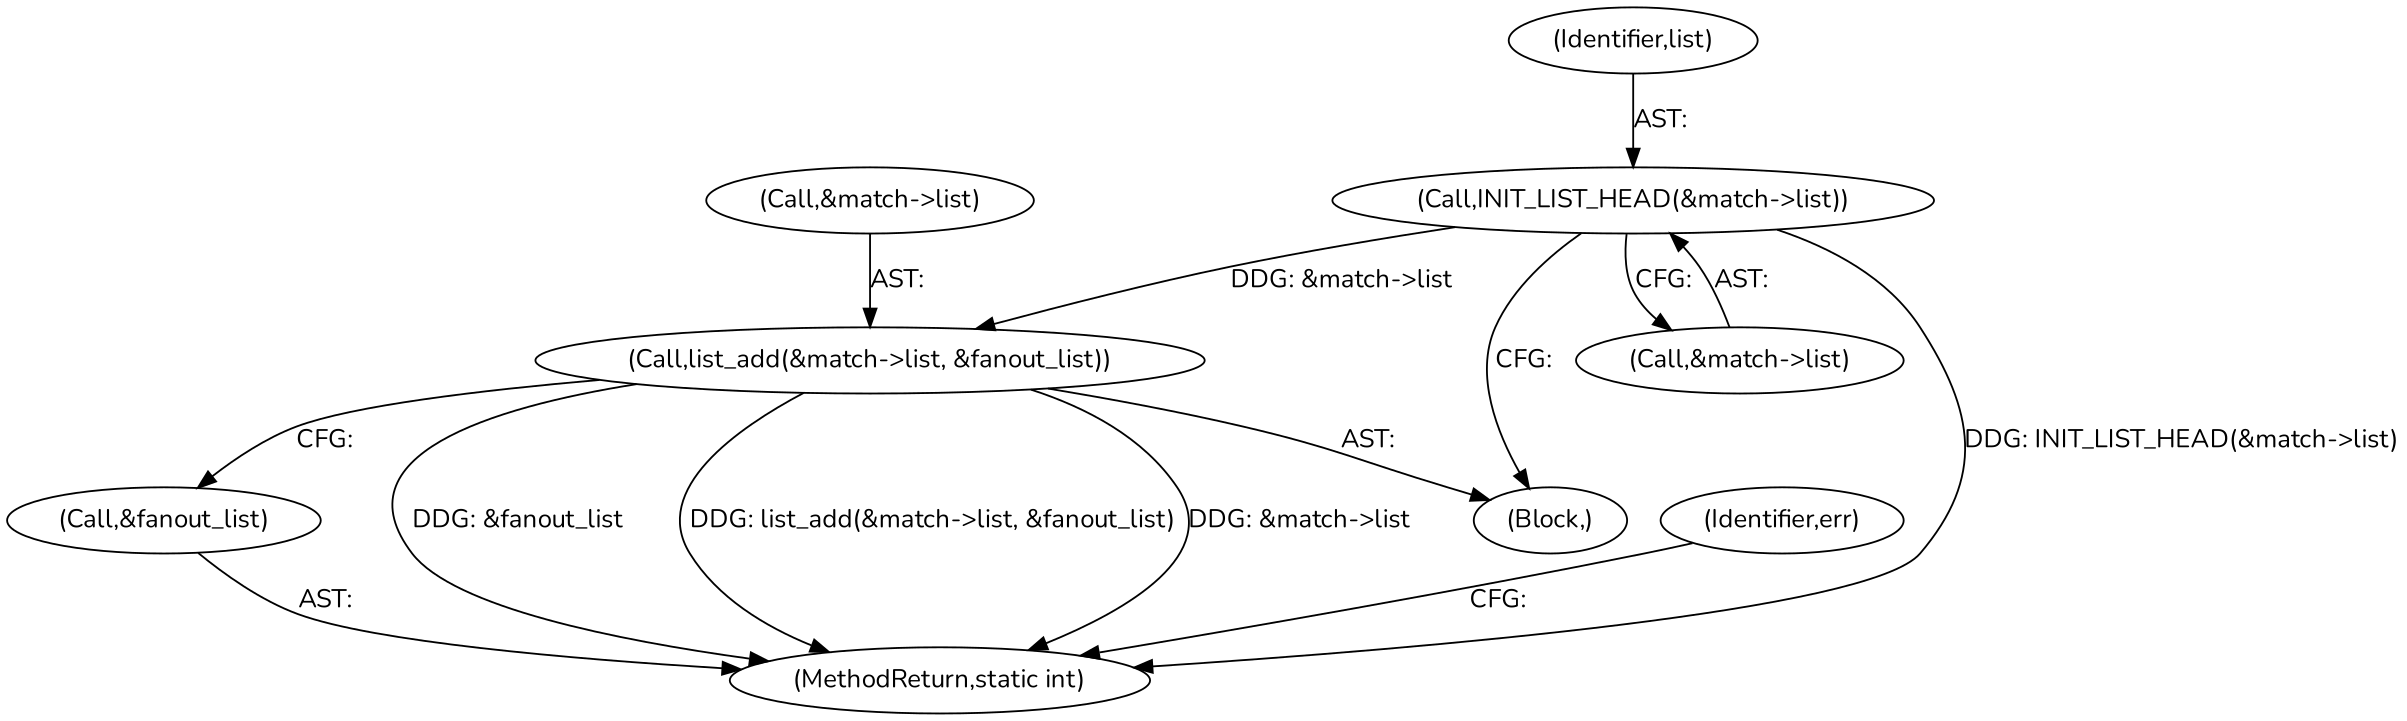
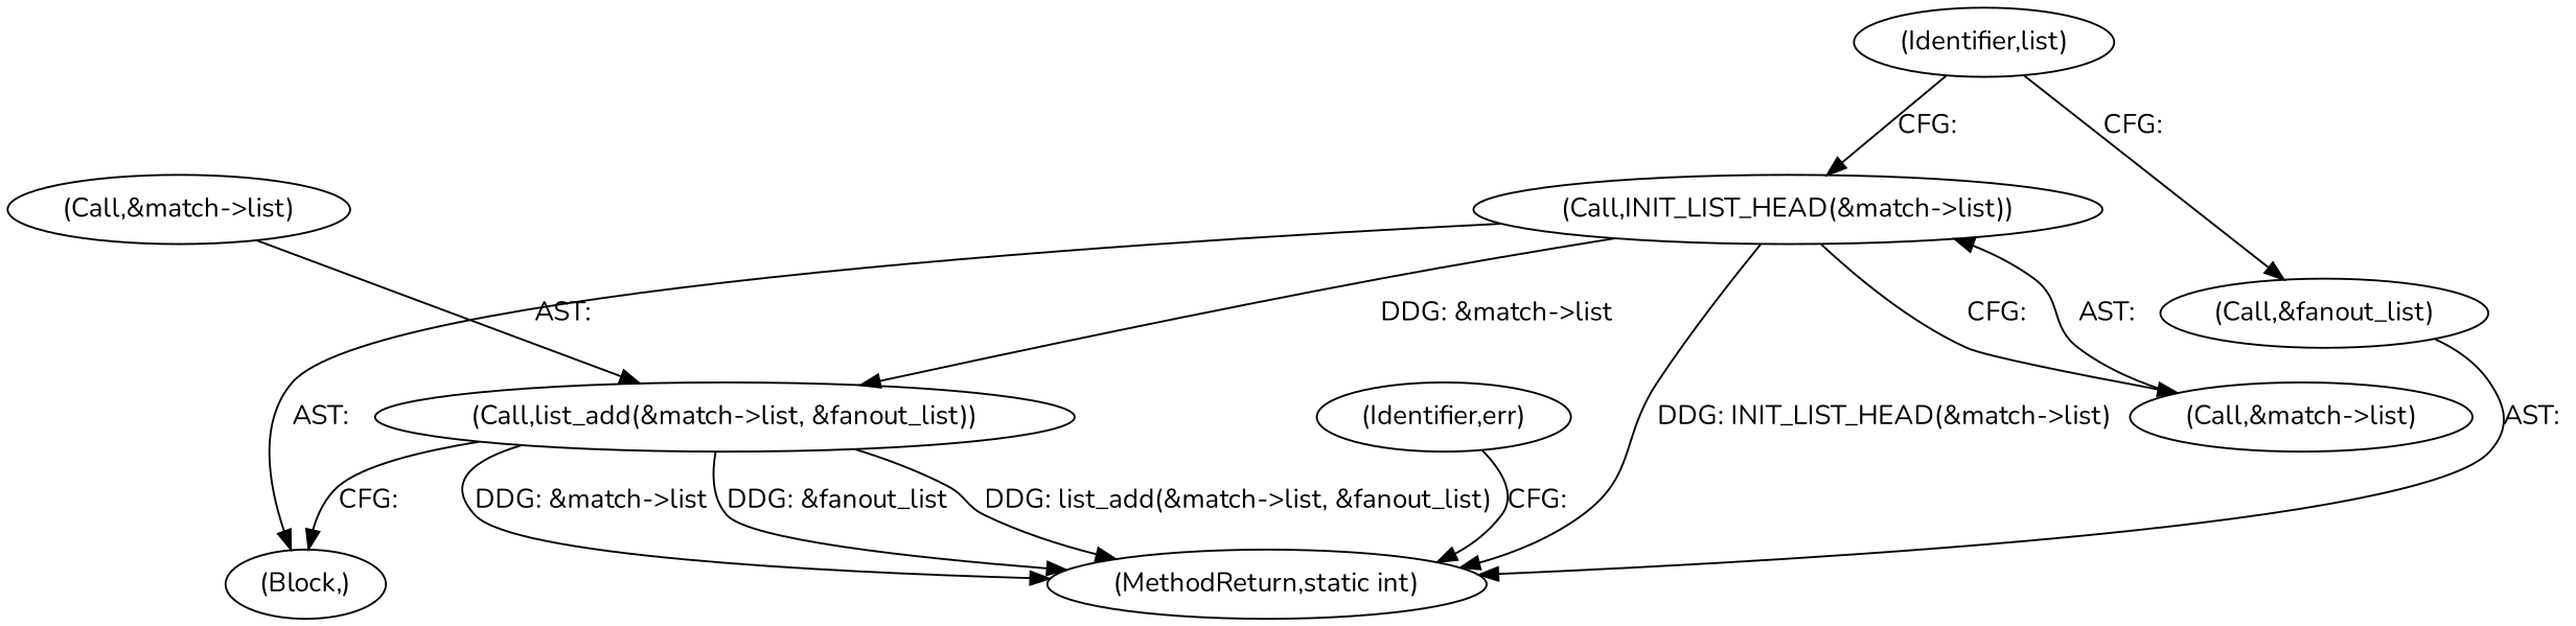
  digraph {
    fontname=Nunito
    node [fontname=Nunito]
    edge [fontname=Nunito]
    n1 [label="(Call,list_add(&match->list, &fanout_list))"]
    n2 [label="(MethodReturn,static int)"]
    n3 [label="(Call,&fanout_list)"]
    n4 [label="(Block,)"]
    n5 [label="(Call,INIT_LIST_HEAD(&match->list))"]
    n6 [label="(Call,&match->list)"]
    n7 [label="(Identifier,err)"]
    n8 [label="(Identifier,list)"]
    n9 [label="(Call,&match->list)"]
    n1 -> n2 [label="DDG: &fanout_list"]
    n1 -> n2 [label="DDG: list_add(&match->list, &fanout_list)"]
    n1 -> n2 [label="DDG: &match->list"]
-   n1 -> n3 [label="CFG: "]
-   n1 -> n4 [label="AST: "]
+   n8 -> n3 [label="CFG: "]
+   n1 -> n4 [label="CFG: "]
    n3 -> n2 [label="AST: "]
    n5 -> n1 [label="DDG: &match->list"]
    n5 -> n2 [label="DDG: INIT_LIST_HEAD(&match->list)"]
-   n5 -> n4 [label="CFG: "]
+   n5 -> n4 [label="AST: "]
    n5 -> n6 [label="CFG: "]
    n6 -> n5 [label="AST: "]
    n7 -> n2 [label="CFG: "]
-   n8 -> n5 [label="AST: "]
+   n8 -> n5 [label="CFG: "]
    n9 -> n1 [label="AST: "]
  }
